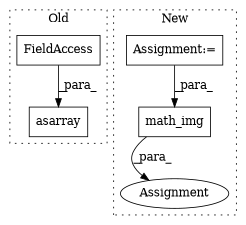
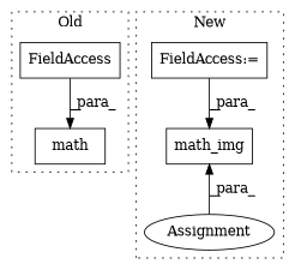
  digraph {
    node [a=32 shape=box]
-   n1 [l="8,1" label=asarray s="26210,26233"]
+   n1 [l="8,1" label=math s="26210,26233"]
    n2 [a=22 l=15 label=FieldAccess s=26218]
    n3 [l="9,1" label=math_img s="26451,26479"]
    n4 [a=45 l=11 label=Assignment s=26460 shape=ellipse]
-   n5 [a=7 l=1 label="Assignment:=" s=26450]
+   n5 [a=7 l=1 label="FieldAccess:=" s=26450]
    subgraph cluster_1 {
      label=Old
      style=dotted
      n1
      n2
    }
    subgraph cluster_2 {
      label=New
      style=dotted
      n3
      n4
      n5
    }
    n2 -> n1 [label=_para_]
-   n3 -> n4 [label=_para_]
+   n4 -> n3 [label=_para_]
    n5 -> n3 [label=_para_]
  }
